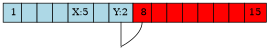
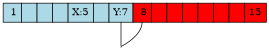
  graph {
    nodesep=0
    edge [constraint=true]
-   n1 [label=< <TABLE CELLBORDER="1" BORDER="0" CELLSPACING="0" CELLPADDING="5">             <tr>                 <td PORT="1" bgcolor="lightblue"> 1</td>                 <td PORT="2" bgcolor="lightblue">  </td>                 <td PORT="3" bgcolor="lightblue">  </td>                 <td PORT="4" bgcolor="lightblue">  </td>                 <td PORT="5" bgcolor="lightblue">X:5</td>                 <td PORT="6" bgcolor="lightblue">  </td>                 <td PORT="7" bgcolor="lightblue">Y:2</td>                 <td PORT="8" bgcolor="red"> 8</td>                 <td PORT="9" bgcolor="red">  </td>                 <td PORT="10" bgcolor="red">  </td>                 <td PORT="11" bgcolor="red">  </td>                 <td PORT="12" bgcolor="red">  </td>                 <td PORT="13" bgcolor="red">  </td>                 <td PORT="14" bgcolor="red">  </td>                 <td PORT="15" bgcolor="red">15</td>             </tr>         </TABLE> > shape=plain]
+   n1 [label=< <TABLE CELLBORDER="1" BORDER="0" CELLSPACING="0" CELLPADDING="5">             <tr>                 <td PORT="1" bgcolor="lightblue"> 1</td>                 <td PORT="2" bgcolor="lightblue">  </td>                 <td PORT="3" bgcolor="lightblue">  </td>                 <td PORT="4" bgcolor="lightblue">  </td>                 <td PORT="5" bgcolor="lightblue">X:5</td>                 <td PORT="6" bgcolor="lightblue">  </td>                 <td PORT="7" bgcolor="lightblue">Y:7</td>                 <td PORT="8" bgcolor="red"> 8</td>                 <td PORT="9" bgcolor="red">  </td>                 <td PORT="10" bgcolor="red">  </td>                 <td PORT="11" bgcolor="red">  </td>                 <td PORT="12" bgcolor="red">  </td>                 <td PORT="13" bgcolor="red">  </td>                 <td PORT="14" bgcolor="red">  </td>                 <td PORT="15" bgcolor="red">15</td>             </tr>         </TABLE> > shape=plain]
    b [height=0 shape=point]
    n1 -- b [tailport="7:s"]
    b -- n1 [headport=7 style=invis constraint=""]
    b -- n1 [headport="8:s"]
  }
